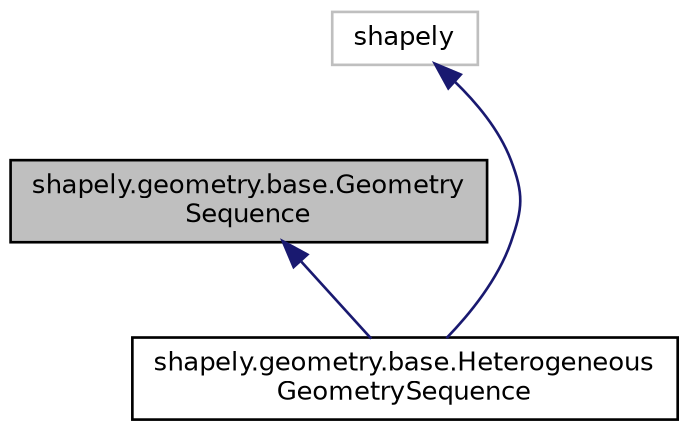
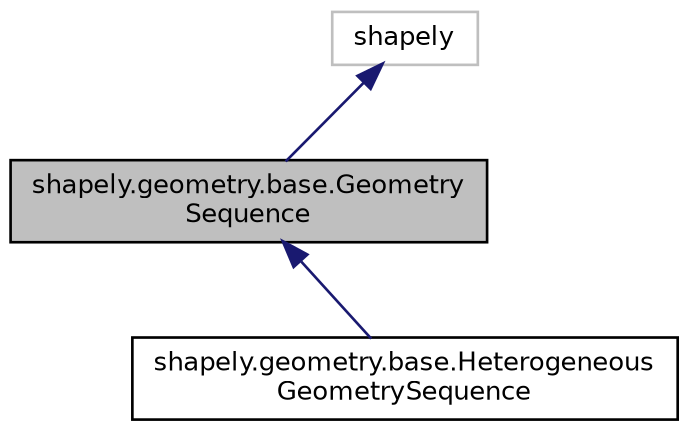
  digraph {
    node [color=black fillcolor=white fontname=Helvetica fontsize=10 shape=record style=filled]
    edge [color=midnightblue dir=back fontname=Helvetica fontsize=10 labelfontname=Helvetica labelfontsize=10 style=solid]
    n1 [fillcolor=grey75 fontcolor=black height=0.2 label="shapely.geometry.base.Geometry\lSequence" width=0.4]
    n2 [height=0.2 label="shapely.geometry.base.Heterogeneous\lGeometrySequence" width=0.4]
    n3 [color=grey75 height=0.2 label=shapely width=0.4]
    n1 -> n2
-   n3 -> n2
+   n3 -> n1
  }
